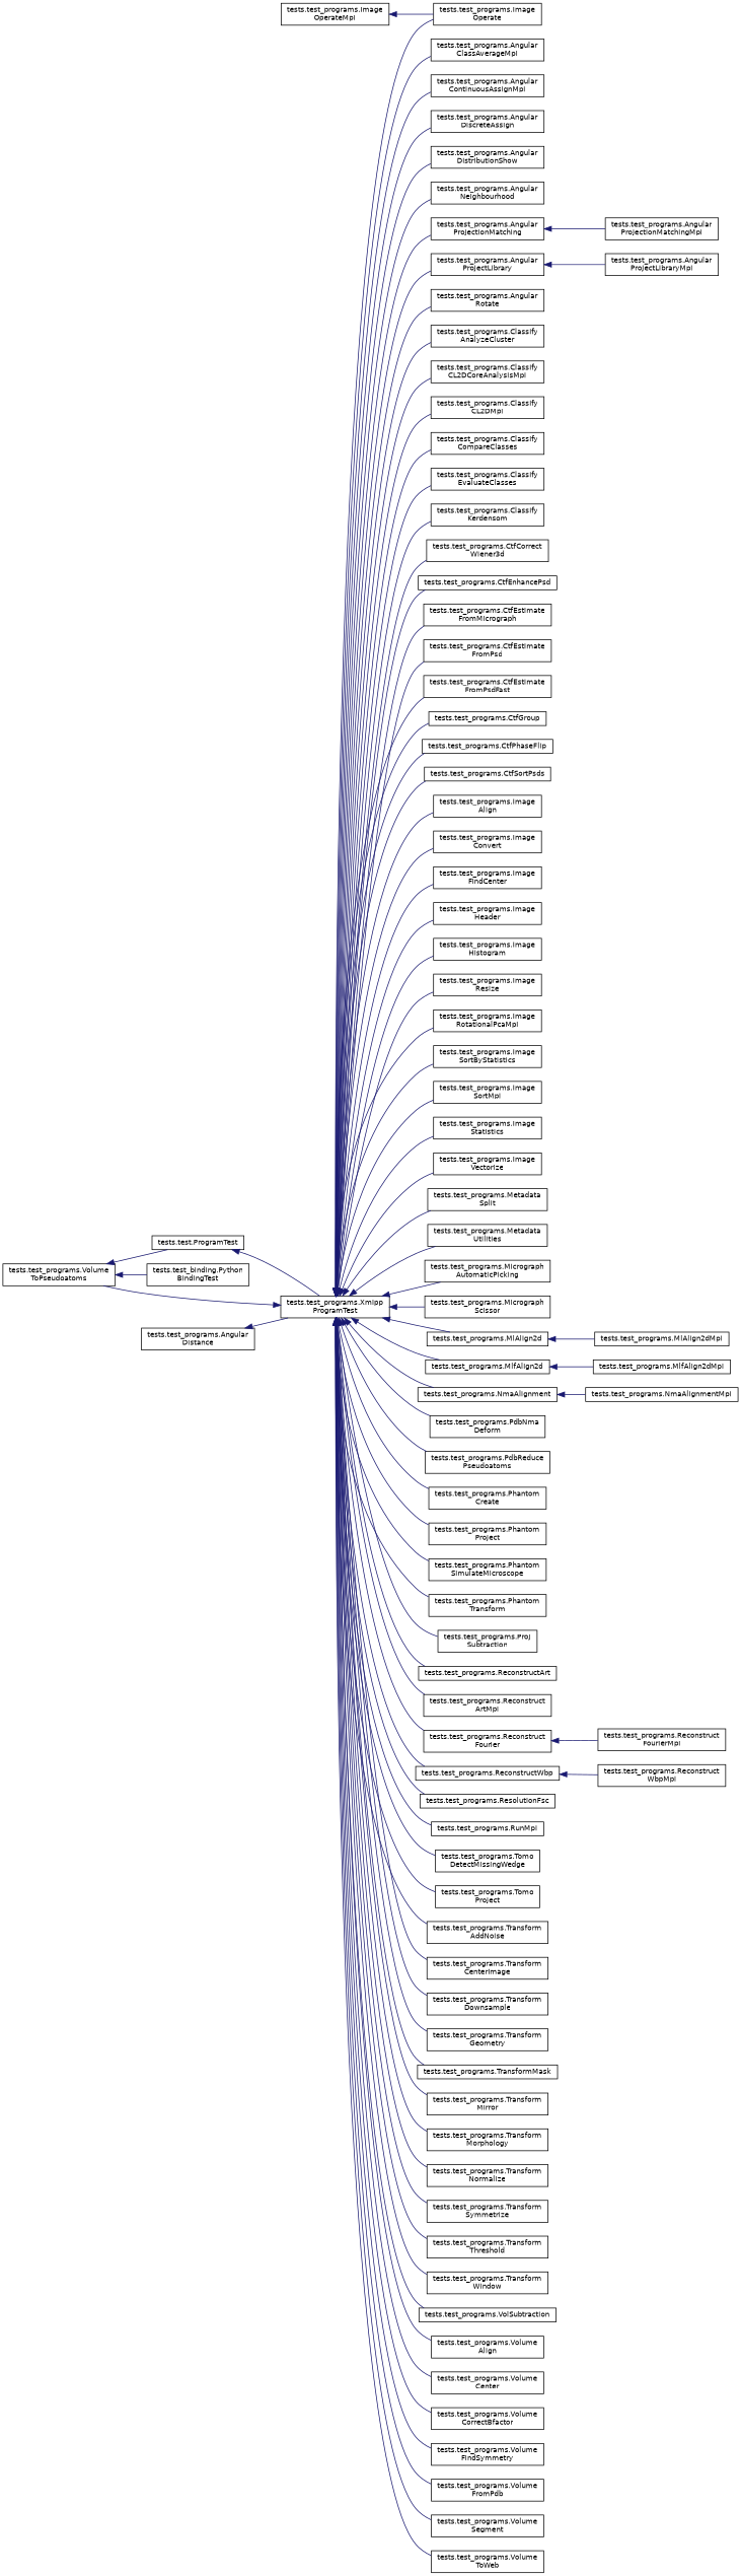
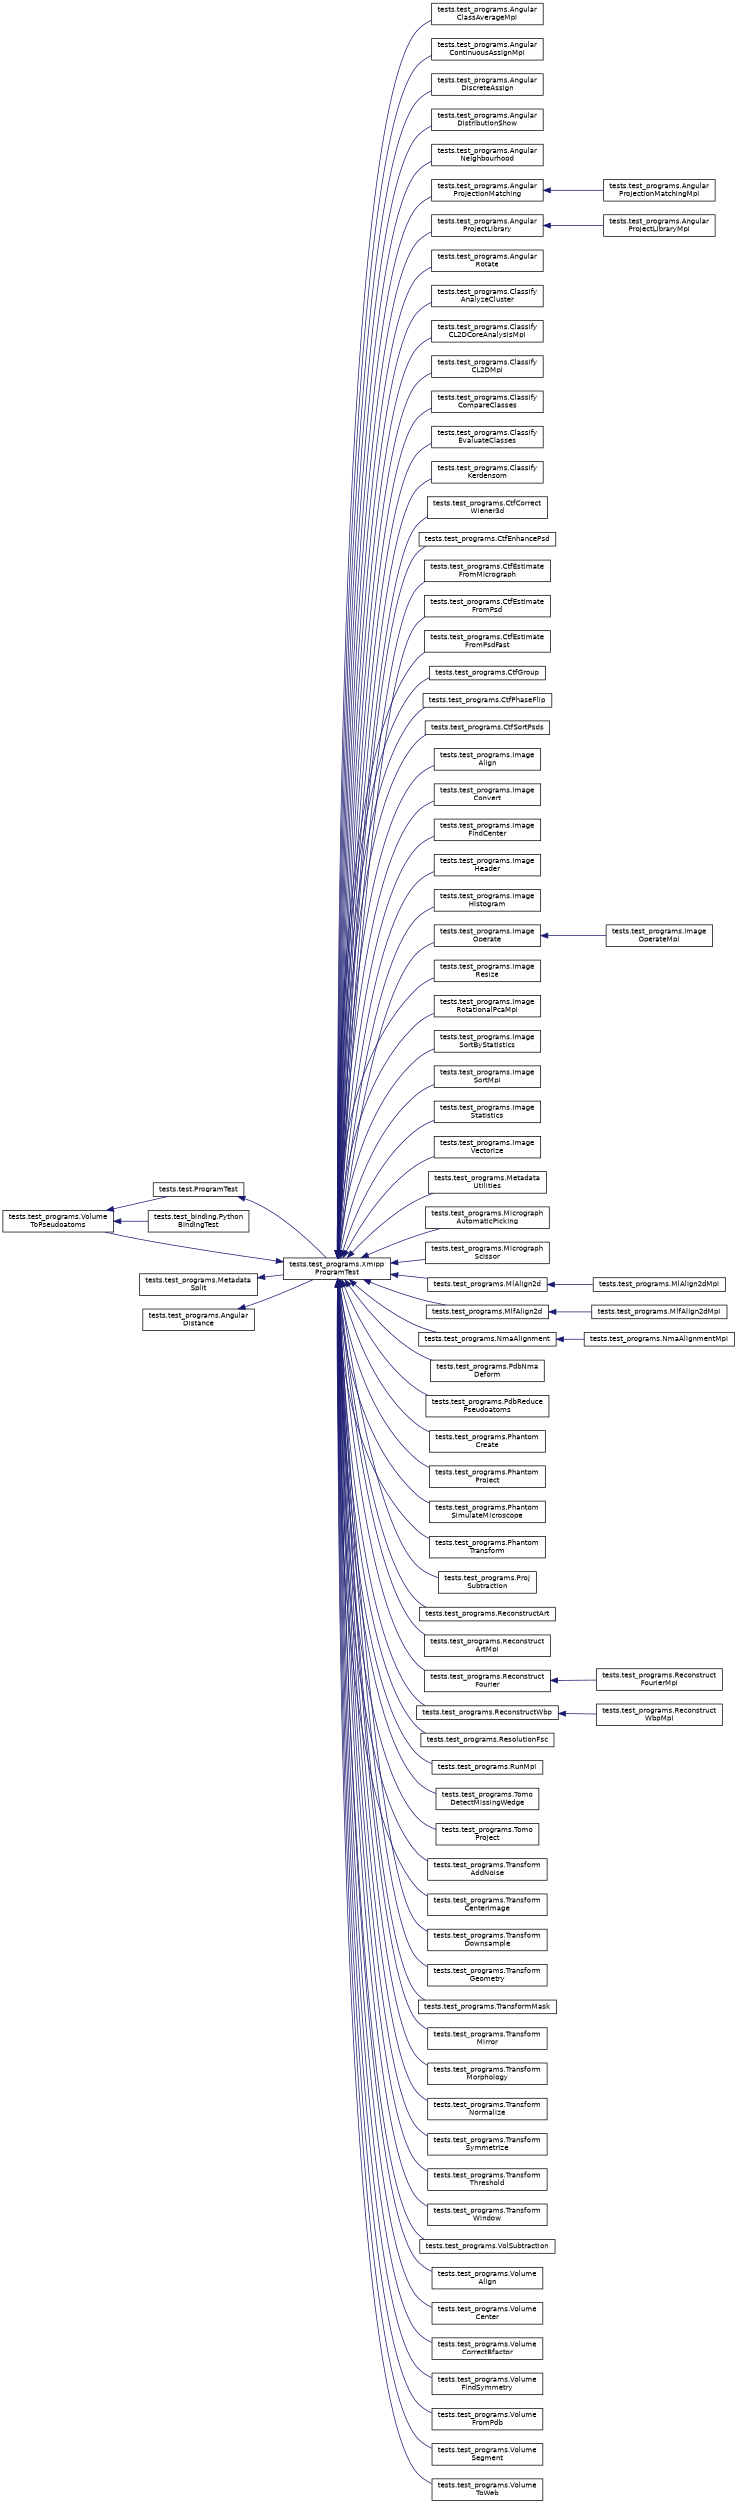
  digraph {
    rankdir=LR
    node [color=black fillcolor=white fontname=Helvetica fontsize=10 shape=record style=filled]
    edge [color=midnightblue dir=back fontname=Helvetica fontsize=10 labelfontname=Helvetica labelfontsize=10 style=solid]
    n1 [height=0.2 label="tests.test_programs.Volume\lToPseudoatoms" width=0.4]
    n2 [height=0.2 label="tests.test.ProgramTest" width=0.4]
    n3 [height=0.2 label="tests.test_binding.Python\lBindingTest" width=0.4]
    n4 [height=0.2 label="tests.test_programs.Xmipp\lProgramTest" width=0.4]
    n5 [height=0.2 label="tests.test_programs.Angular\lClassAverageMpi" width=0.4]
    n6 [height=0.2 label="tests.test_programs.Angular\lContinuousAssignMpi" width=0.4]
    n7 [height=0.2 label="tests.test_programs.Angular\lDiscreteAssign" width=0.4]
    n8 [height=0.2 label="tests.test_programs.Angular\lDistributionShow" width=0.4]
    n9 [height=0.2 label="tests.test_programs.Angular\lNeighbourhood" width=0.4]
    n10 [height=0.2 label="tests.test_programs.Angular\lProjectionMatching" width=0.4]
    n11 [height=0.2 label="tests.test_programs.Angular\lProjectLibrary" width=0.4]
    n12 [height=0.2 label="tests.test_programs.Angular\lRotate" width=0.4]
    n13 [height=0.2 label="tests.test_programs.Classify\lAnalyzeCluster" width=0.4]
    n14 [height=0.2 label="tests.test_programs.Classify\lCL2DCoreAnalysisMpi" width=0.4]
    n15 [height=0.2 label="tests.test_programs.Classify\lCL2DMpi" width=0.4]
    n16 [height=0.2 label="tests.test_programs.Classify\lCompareClasses" width=0.4]
    n17 [height=0.2 label="tests.test_programs.Classify\lEvaluateClasses" width=0.4]
    n18 [height=0.2 label="tests.test_programs.Classify\lKerdensom" width=0.4]
    n19 [height=0.2 label="tests.test_programs.CtfCorrect\lWiener3d" width=0.4]
    n20 [height=0.2 label="tests.test_programs.CtfEnhancePsd" width=0.4]
    n21 [height=0.2 label="tests.test_programs.CtfEstimate\lFromMicrograph" width=0.4]
    n22 [height=0.2 label="tests.test_programs.CtfEstimate\lFromPsd" width=0.4]
    n23 [height=0.2 label="tests.test_programs.CtfEstimate\lFromPsdFast" width=0.4]
    n24 [height=0.2 label="tests.test_programs.CtfGroup" width=0.4]
    n25 [height=0.2 label="tests.test_programs.CtfPhaseFlip" width=0.4]
    n26 [height=0.2 label="tests.test_programs.CtfSortPsds" width=0.4]
    n27 [height=0.2 label="tests.test_programs.Image\lAlign" width=0.4]
    n28 [height=0.2 label="tests.test_programs.Image\lConvert" width=0.4]
    n29 [height=0.2 label="tests.test_programs.Image\lFindCenter" width=0.4]
    n30 [height=0.2 label="tests.test_programs.Image\lHeader" width=0.4]
    n31 [height=0.2 label="tests.test_programs.Image\lHistogram" width=0.4]
    n32 [height=0.2 label="tests.test_programs.Image\lOperate" width=0.4]
    n33 [height=0.2 label="tests.test_programs.Image\lResize" width=0.4]
    n34 [height=0.2 label="tests.test_programs.Image\lRotationalPcaMpi" width=0.4]
    n35 [height=0.2 label="tests.test_programs.Image\lSortByStatistics" width=0.4]
    n36 [height=0.2 label="tests.test_programs.Image\lSortMpi" width=0.4]
    n37 [height=0.2 label="tests.test_programs.Image\lStatistics" width=0.4]
    n38 [height=0.2 label="tests.test_programs.Image\lVectorize" width=0.4]
    n39 [height=0.2 label="tests.test_programs.Metadata\lSplit" width=0.4]
    n40 [height=0.2 label="tests.test_programs.Metadata\lUtilities" width=0.4]
    n41 [height=0.2 label="tests.test_programs.Micrograph\lAutomaticPicking" width=0.4]
    n42 [height=0.2 label="tests.test_programs.Micrograph\lScissor" width=0.4]
    n43 [height=0.2 label="tests.test_programs.MlAlign2d" width=0.4]
    n44 [height=0.2 label="tests.test_programs.MlfAlign2d" width=0.4]
    n45 [height=0.2 label="tests.test_programs.NmaAlignment" width=0.4]
    n46 [height=0.2 label="tests.test_programs.PdbNma\lDeform" width=0.4]
    n47 [height=0.2 label="tests.test_programs.PdbReduce\lPseudoatoms" width=0.4]
    n48 [height=0.2 label="tests.test_programs.Phantom\lCreate" width=0.4]
    n49 [height=0.2 label="tests.test_programs.Phantom\lProject" width=0.4]
    n50 [height=0.2 label="tests.test_programs.Phantom\lSimulateMicroscope" width=0.4]
    n51 [height=0.2 label="tests.test_programs.Phantom\lTransform" width=0.4]
    n52 [height=0.2 label="tests.test_programs.Proj\lSubtraction" width=0.4]
    n53 [height=0.2 label="tests.test_programs.ReconstructArt" width=0.4]
    n54 [height=0.2 label="tests.test_programs.Reconstruct\lArtMpi" width=0.4]
    n55 [height=0.2 label="tests.test_programs.Reconstruct\lFourier" width=0.4]
    n56 [height=0.2 label="tests.test_programs.ReconstructWbp" width=0.4]
    n57 [height=0.2 label="tests.test_programs.ResolutionFsc" width=0.4]
    n58 [height=0.2 label="tests.test_programs.RunMpi" width=0.4]
    n59 [height=0.2 label="tests.test_programs.Tomo\lDetectMissingWedge" width=0.4]
    n60 [height=0.2 label="tests.test_programs.Tomo\lProject" width=0.4]
    n61 [height=0.2 label="tests.test_programs.Transform\lAddNoise" width=0.4]
    n62 [height=0.2 label="tests.test_programs.Transform\lCenterImage" width=0.4]
    n63 [height=0.2 label="tests.test_programs.Transform\lDownsample" width=0.4]
    n64 [height=0.2 label="tests.test_programs.Transform\lGeometry" width=0.4]
    n65 [height=0.2 label="tests.test_programs.TransformMask" width=0.4]
    n66 [height=0.2 label="tests.test_programs.Transform\lMirror" width=0.4]
    n67 [height=0.2 label="tests.test_programs.Transform\lMorphology" width=0.4]
    n68 [height=0.2 label="tests.test_programs.Transform\lNormalize" width=0.4]
    n69 [height=0.2 label="tests.test_programs.Transform\lSymmetrize" width=0.4]
    n70 [height=0.2 label="tests.test_programs.Transform\lThreshold" width=0.4]
    n71 [height=0.2 label="tests.test_programs.Transform\lWindow" width=0.4]
    n72 [height=0.2 label="tests.test_programs.VolSubtraction" width=0.4]
    n73 [height=0.2 label="tests.test_programs.Volume\lAlign" width=0.4]
    n74 [height=0.2 label="tests.test_programs.Volume\lCenter" width=0.4]
    n75 [height=0.2 label="tests.test_programs.Volume\lCorrectBfactor" width=0.4]
    n76 [height=0.2 label="tests.test_programs.Volume\lFindSymmetry" width=0.4]
    n77 [height=0.2 label="tests.test_programs.Volume\lFromPdb" width=0.4]
    n78 [height=0.2 label="tests.test_programs.Volume\lSegment" width=0.4]
    n79 [height=0.2 label="tests.test_programs.Volume\lToWeb" width=0.4]
    n80 [height=0.2 label="tests.test_programs.Angular\lDistance" width=0.4]
    n81 [height=0.2 label="tests.test_programs.Angular\lProjectionMatchingMpi" width=0.4]
    n82 [height=0.2 label="tests.test_programs.Angular\lProjectLibraryMpi" width=0.4]
    n83 [height=0.2 label="tests.test_programs.Image\lOperateMpi" width=0.4]
    n84 [height=0.2 label="tests.test_programs.MlAlign2dMpi" width=0.4]
    n85 [height=0.2 label="tests.test_programs.MlfAlign2dMpi" width=0.4]
    n86 [height=0.2 label="tests.test_programs.NmaAlignmentMpi" width=0.4]
    n87 [height=0.2 label="tests.test_programs.Reconstruct\lFourierMpi" width=0.4]
    n88 [height=0.2 label="tests.test_programs.Reconstruct\lWbpMpi" width=0.4]
    n1 -> n2
    n1 -> n3
    n2 -> n4
    n4 -> n1
    n4 -> n5
    n4 -> n6
    n4 -> n7
    n4 -> n8
    n4 -> n9
    n4 -> n10
    n4 -> n11
    n4 -> n12
    n4 -> n13
    n4 -> n14
    n4 -> n15
    n4 -> n16
    n4 -> n17
    n4 -> n18
    n4 -> n19
    n4 -> n20
    n4 -> n21
    n4 -> n22
    n4 -> n23
    n4 -> n24
    n4 -> n25
    n4 -> n26
    n4 -> n27
    n4 -> n28
    n4 -> n29
    n4 -> n30
    n4 -> n31
    n4 -> n32
    n4 -> n33
    n4 -> n34
    n4 -> n35
    n4 -> n36
    n4 -> n37
    n4 -> n38
-   n4 -> n39
+   n39 -> n4
    n4 -> n40
    n4 -> n41
    n4 -> n42
    n4 -> n43
    n4 -> n44
    n4 -> n45
    n4 -> n46
    n4 -> n47
    n4 -> n48
    n4 -> n49
    n4 -> n50
    n4 -> n51
    n4 -> n52
    n4 -> n53
    n4 -> n54
    n4 -> n55
    n4 -> n56
    n4 -> n57
    n4 -> n58
    n4 -> n59
    n4 -> n60
    n4 -> n61
    n4 -> n62
    n4 -> n63
    n4 -> n64
    n4 -> n65
    n4 -> n66
    n4 -> n67
    n4 -> n68
    n4 -> n69
    n4 -> n70
    n4 -> n71
    n4 -> n72
    n4 -> n73
    n4 -> n74
    n4 -> n75
    n4 -> n76
    n4 -> n77
    n4 -> n78
    n4 -> n79
    n10 -> n81
    n11 -> n82
-   n83 -> n32
+   n32 -> n83
    n43 -> n84
    n44 -> n85
    n45 -> n86
    n55 -> n87
    n56 -> n88
    n80 -> n4
  }
